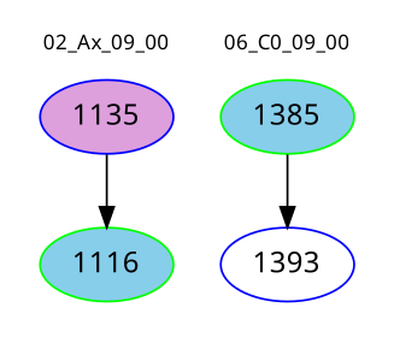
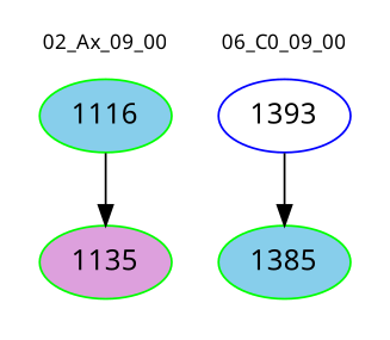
  digraph {
    fontname="Noto Sans"
    node [color=blue fillcolor=skyblue fontname="Noto Sans" style=filled]
    edge [color=black fontname="Noto Sans"]
-   n1 [fillcolor=plum label=1135]
+   n1 [color=green fillcolor=plum label=1135]
    n2 [color=green label=1116]
    n3 [fillcolor=white label=1393]
    n4 [color=green label=1385]
    subgraph cluster_1 {
      color=white
      fontsize=10
      label="02_Ax_09_00"
      n1
      n2
    }
    subgraph cluster_2 {
      color=white
      fontsize=10
      label="06_C0_09_00"
      n3
      n4
    }
-   n1 -> n2
-   n4 -> n3
+   n2 -> n1
+   n3 -> n4
  }
